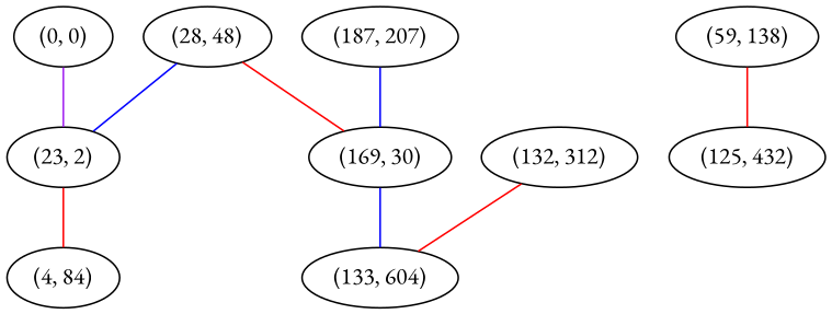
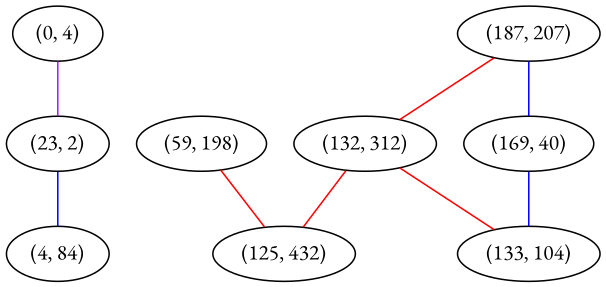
  graph {
    fontname="EB Garamond"
    node [fontname="EB Garamond"]
    edge [color=red fontname="EB Garamond" weight=1]
-   "(0, 0)"
+   "(0, 0)" [label="(0, 4)"]
    "(23, 2)"
    "(4, 84)"
-   "(28, 48)"
-   "(169, 40)" [label="(169, 30)"]
-   "(133, 104)" [label="(133, 604)"]
+   "(169, 40)"
+   "(133, 104)"
    "(187, 207)"
    n8 [label="(132, 312)"]
    n9 [label="(125, 432)"]
-   "(59, 138)"
+   "(59, 138)" [label="(59, 198)"]
    "(0, 0)" -- "(23, 2)" [color=purple weight=4]
-   "(23, 2)" -- "(4, 84)"
-   "(28, 48)" -- "(23, 2)" [color=blue weight=3]
-   "(28, 48)" -- "(169, 40)"
+   "(23, 2)" -- "(4, 84)" [color=blue]
    "(169, 40)" -- "(133, 104)" [color=blue weight=3]
    "(187, 207)" -- "(169, 40)" [color=blue weight=3]
+   "(187, 207)" -- n8
    n8 -- "(133, 104)"
+   n8 -- n9
    "(59, 138)" -- n9
  }
